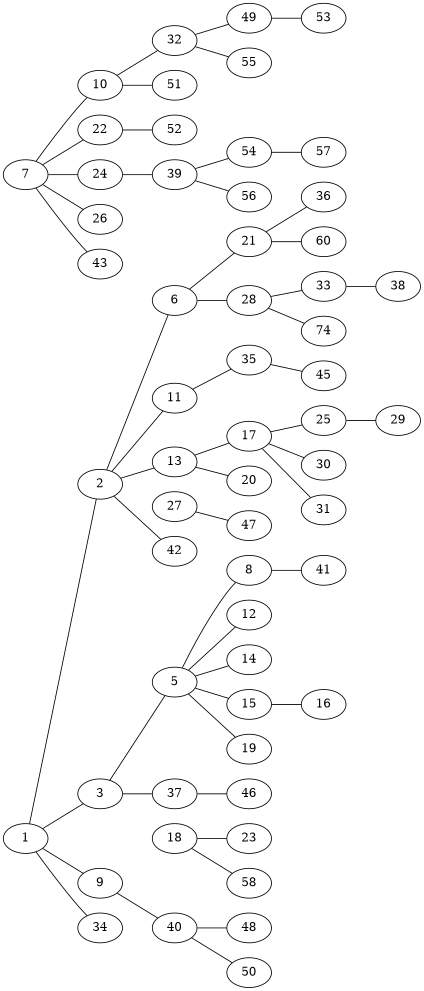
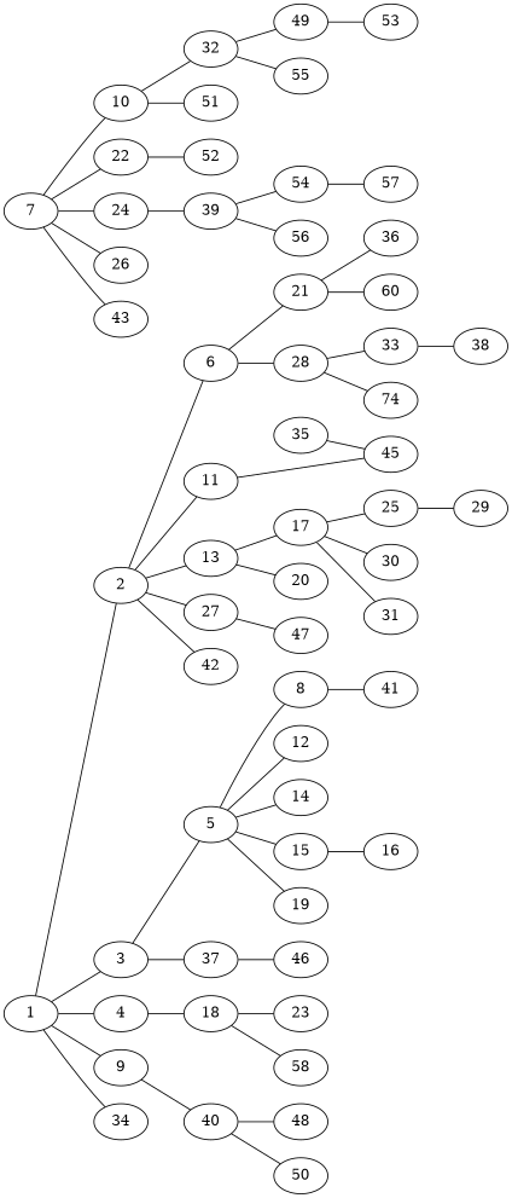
  graph {
    rankdir=LR
    1
    2
    3
+   4
    9
    34
    6
    11
    13
    27
    42
    5
    37
    18
    7
    10
    22
    24
    26
    43
    40
    21
    28
    35
    17
    20
    47
    8
    12
    14
    15
    19
    46
    23
    58
    32
    51
    52
    39
    48
    50
    36
    60
    33
    n45 [label=74]
    45
    25
    30
    31
    41
    16
    38
    49
    55
    54
    56
    53
    29
    57
    1 -- 2
    1 -- 3
+   1 -- 4
    1 -- 9
    1 -- 34
    2 -- 6
    2 -- 11
    2 -- 13
+   2 -- 27
    2 -- 42
    3 -- 5
    3 -- 37
+   4 -- 18
    9 -- 40
    6 -- 21
    6 -- 28
-   11 -- 35
+   11 -- 45
    13 -- 17
    13 -- 20
    27 -- 47
    5 -- 8
    5 -- 12
    5 -- 14
    5 -- 15
    5 -- 19
    37 -- 46
    18 -- 23
    18 -- 58
    7 -- 10
    7 -- 22
    7 -- 24
    7 -- 26
    7 -- 43
    10 -- 32
    10 -- 51
    22 -- 52
    24 -- 39
    40 -- 48
    40 -- 50
    21 -- 36
    21 -- 60
    28 -- 33
    28 -- n45
    35 -- 45
    17 -- 25
    17 -- 30
    17 -- 31
    8 -- 41
    15 -- 16
    32 -- 49
    32 -- 55
    39 -- 54
    39 -- 56
    33 -- 38
    25 -- 29
    49 -- 53
    54 -- 57
  }
